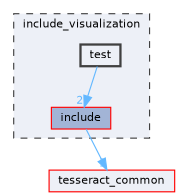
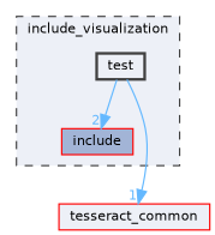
  digraph {
    compound=true
    node [color=red fillcolor="#edf0f7" fontname=Helvetica fontsize=10 shape=box style=filled]
    edge [color=steelblue1 fontcolor=steelblue1 fontname=Helvetica fontsize=10 labeldistance=1.5 labelfontname=Helvetica labelfontsize=10]
    n1 [fillcolor="#a2b4d6" height=0.2 label=include width=0.4]
    n2 [color=grey25 height=0.2 label=test style="filled,bold" width=0.4]
    n3 [height=0.2 label=tesseract_common width=0.4]
    subgraph cluster_1 {
      bgcolor="#edf0f7"
      fontname=Helvetica
      fontsize=10
      label=include_visualization
      pencolor=grey25
      style="filled,dashed"
      n1
      n2
    }
    n2 -> n1 [headlabel=2]
-   n1 -> n3 [headlabel=1]
+   n2 -> n3 [headlabel=1]
  }
